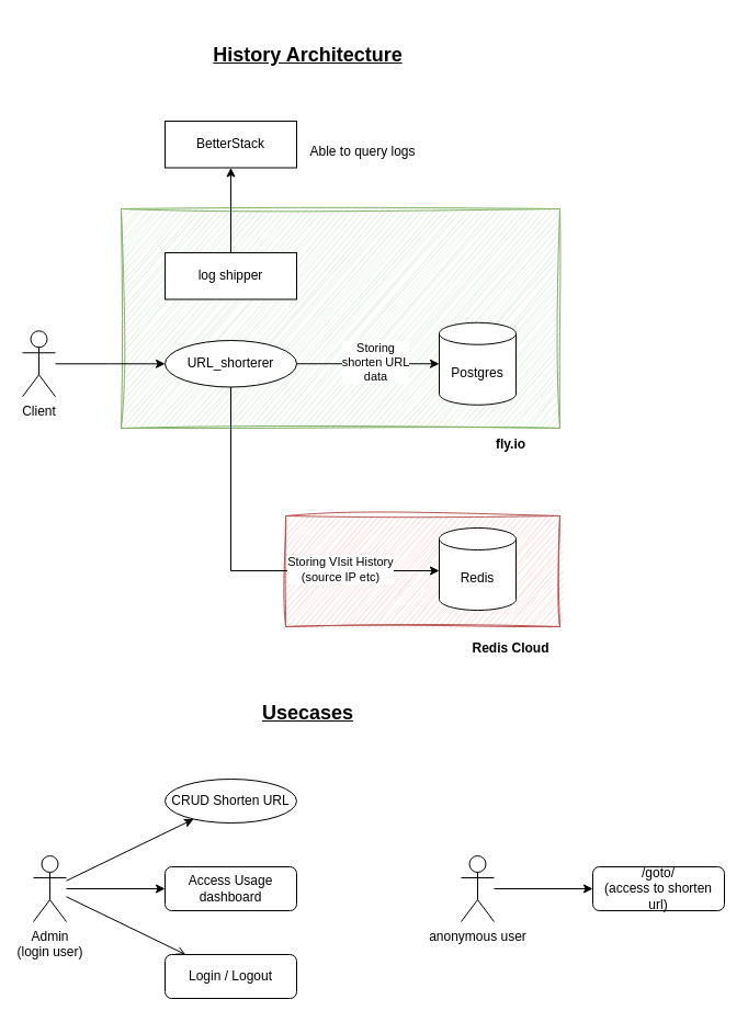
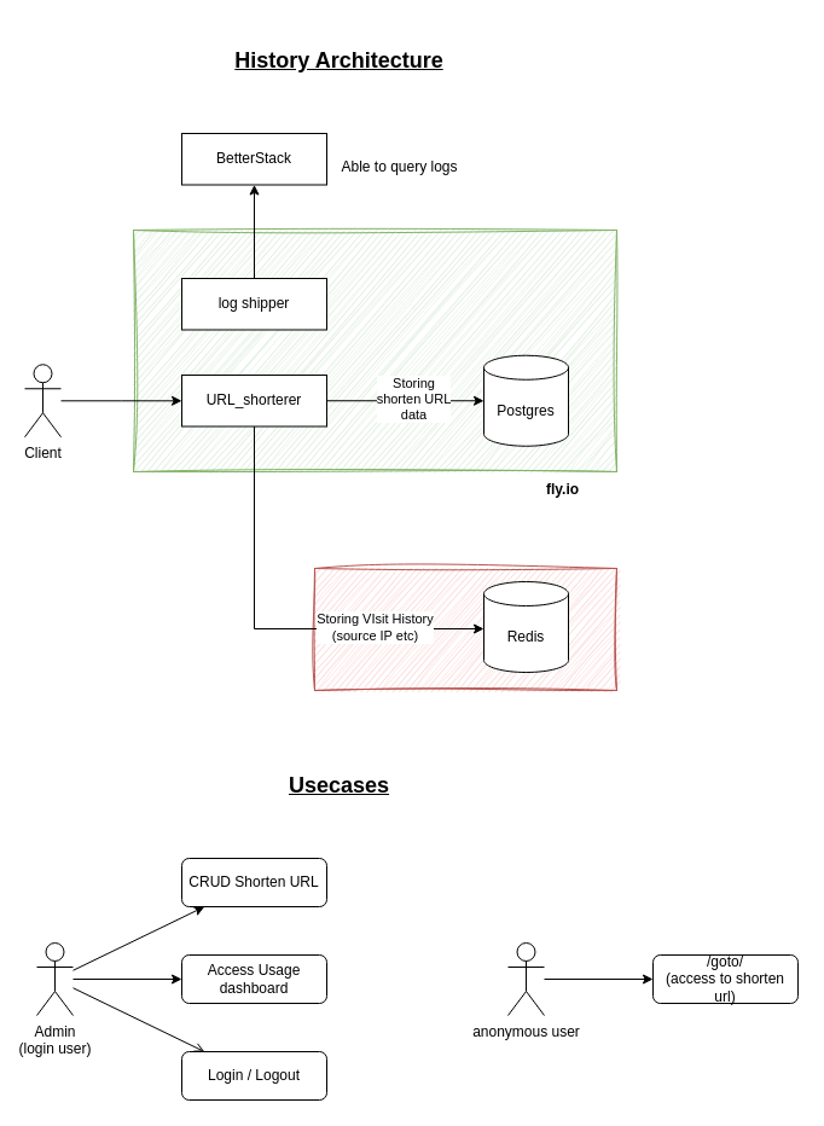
  <mxCell id="0" />
  <mxCell id="1" parent="0" />
  <mxCell id="2" value="" style="rounded=0;whiteSpace=wrap;html=1;fillColor=#f8cecc;strokeColor=#b85450;sketch=1;curveFitting=1;jiggle=2;" vertex="1" parent="1"><mxGeometry x="260" y="470" width="250" height="101" as="geometry" /></mxCell>
  <mxCell id="3" value="" style="rounded=0;whiteSpace=wrap;html=1;fillColor=#d5e8d4;strokeColor=#82b366;sketch=1;curveFitting=1;jiggle=2;" vertex="1" parent="1"><mxGeometry x="110" y="190" width="400" height="200" as="geometry" /></mxCell>
  <mxCell id="4" style="edgeStyle=orthogonalEdgeStyle;rounded=0;orthogonalLoop=1;jettySize=auto;html=1;" edge="1" parent="1" source="6" target="7"><mxGeometry relative="1" as="geometry"><Array as="points"><mxPoint x="210" y="520" /></Array></mxGeometry></mxCell>
  <mxCell id="5" value="Storing VIsit History&lt;br&gt;(source IP etc)" style="edgeLabel;html=1;align=center;verticalAlign=middle;resizable=0;points=[];" vertex="1" connectable="0" parent="4"><mxGeometry x="0.493" y="2" relative="1" as="geometry"><mxPoint as="offset" /></mxGeometry></mxCell>
- <mxCell id="6" value="URL_shorterer" style="ellipse;whiteSpace=wrap;html=1;" vertex="1" parent="1"><mxGeometry x="150" y="310" width="120" height="42.5" as="geometry" /></mxCell>
+ <mxCell id="6" value="URL_shorterer" style="rounded=0;whiteSpace=wrap;html=1;" vertex="1" parent="1"><mxGeometry x="150" y="310" width="120" height="42.5" as="geometry" /></mxCell>
  <mxCell id="7" value="Redis" style="shape=cylinder3;whiteSpace=wrap;html=1;boundedLbl=1;backgroundOutline=1;size=10;" vertex="1" parent="1"><mxGeometry x="400" y="481" width="70" height="75" as="geometry" /></mxCell>
  <mxCell id="8" value="Postgres" style="shape=cylinder3;whiteSpace=wrap;html=1;boundedLbl=1;backgroundOutline=1;size=10;" vertex="1" parent="1"><mxGeometry x="400" y="293.75" width="70" height="75" as="geometry" /></mxCell>
  <mxCell id="9" style="edgeStyle=orthogonalEdgeStyle;rounded=0;orthogonalLoop=1;jettySize=auto;html=1;" edge="1" parent="1" source="10" target="6"><mxGeometry relative="1" as="geometry" /></mxCell>
  <mxCell id="10" value="Client" style="shape=umlActor;verticalLabelPosition=bottom;verticalAlign=top;html=1;outlineConnect=0;" vertex="1" parent="1"><mxGeometry x="20" y="301.25" width="30" height="60" as="geometry" /></mxCell>
  <mxCell id="11" value="" style="endArrow=classic;html=1;rounded=0;" edge="1" parent="1" source="6" target="8"><mxGeometry width="50" height="50" relative="1" as="geometry"><mxPoint x="280" y="290" as="sourcePoint" /><mxPoint x="330" y="240" as="targetPoint" /></mxGeometry></mxCell>
  <mxCell id="12" value="Storing&lt;br&gt;shorten URL&lt;br&gt;data" style="edgeLabel;html=1;align=center;verticalAlign=middle;resizable=0;points=[];" vertex="1" connectable="0" parent="11"><mxGeometry x="0.133" y="2" relative="1" as="geometry"><mxPoint x="-3" as="offset" /></mxGeometry></mxCell>
- <mxCell id="13" value="&lt;b&gt;Redis Cloud&lt;/b&gt;" style="text;html=1;align=center;verticalAlign=middle;resizable=0;points=[];autosize=1;strokeColor=none;fillColor=none;" vertex="1" parent="1"><mxGeometry x="420" y="576" width="90" height="30" as="geometry" /></mxCell>
  <mxCell id="14" value="&lt;b&gt;fly.io&lt;/b&gt;" style="text;html=1;align=center;verticalAlign=middle;resizable=0;points=[];autosize=1;strokeColor=none;fillColor=none;" vertex="1" parent="1"><mxGeometry x="440" y="390" width="50" height="30" as="geometry" /></mxCell>
  <mxCell id="15" value="log shipper" style="rounded=0;whiteSpace=wrap;html=1;" vertex="1" parent="1"><mxGeometry x="150" y="230" width="120" height="42.5" as="geometry" /></mxCell>
  <mxCell id="16" value="BetterStack" style="rounded=0;whiteSpace=wrap;html=1;" vertex="1" parent="1"><mxGeometry x="150" y="110" width="120" height="42.5" as="geometry" /></mxCell>
  <mxCell id="17" value="" style="endArrow=classic;html=1;rounded=0;" edge="1" parent="1" source="15" target="16"><mxGeometry width="50" height="50" relative="1" as="geometry"><mxPoint x="20" y="220" as="sourcePoint" /><mxPoint x="70" y="170" as="targetPoint" /></mxGeometry></mxCell>
  <mxCell id="18" value="Able to query logs" style="text;html=1;align=center;verticalAlign=middle;resizable=0;points=[];autosize=1;strokeColor=none;fillColor=none;" vertex="1" parent="1"><mxGeometry x="270" y="122.5" width="120" height="30" as="geometry" /></mxCell>
  <mxCell id="19" value="Admin&lt;br&gt;(login user)" style="shape=umlActor;verticalLabelPosition=bottom;verticalAlign=top;html=1;outlineConnect=0;" vertex="1" parent="1"><mxGeometry x="30" y="780" width="30" height="60" as="geometry" /></mxCell>
  <mxCell id="20" value="&lt;h2&gt;&lt;u&gt;History Architecture&lt;/u&gt;&lt;/h2&gt;" style="text;html=1;align=center;verticalAlign=middle;resizable=0;points=[];autosize=1;strokeColor=none;fillColor=none;" vertex="1" parent="1"><mxGeometry x="190" y="20" width="180" height="60" as="geometry" /></mxCell>
  <mxCell id="21" value="&lt;h2&gt;&lt;u&gt;Usecases&lt;/u&gt;&lt;/h2&gt;" style="text;html=1;align=center;verticalAlign=middle;resizable=0;points=[];autosize=1;strokeColor=none;fillColor=none;" vertex="1" parent="1"><mxGeometry x="225" y="620" width="110" height="60" as="geometry" /></mxCell>
- <mxCell id="22" value="CRUD Shorten URL" style="ellipse;whiteSpace=wrap;html=1;" vertex="1" parent="1"><mxGeometry x="150" y="710" width="120" height="40" as="geometry" /></mxCell>
+ <mxCell id="22" value="CRUD Shorten URL" style="rounded=1;whiteSpace=wrap;html=1;" vertex="1" parent="1"><mxGeometry x="150" y="710" width="120" height="40" as="geometry" /></mxCell>
  <mxCell id="23" value="Access Usage dashboard" style="rounded=1;whiteSpace=wrap;html=1;" vertex="1" parent="1"><mxGeometry x="150" y="790" width="120" height="40" as="geometry" /></mxCell>
  <mxCell id="24" value="Login / Logout" style="rounded=1;whiteSpace=wrap;html=1;" vertex="1" parent="1"><mxGeometry x="150" y="870" width="120" height="40" as="geometry" /></mxCell>
  <mxCell id="25" value="/goto/&lt;br&gt;(access to shorten url)" style="rounded=1;whiteSpace=wrap;html=1;" vertex="1" parent="1"><mxGeometry x="540" y="790" width="120" height="40" as="geometry" /></mxCell>
  <mxCell id="26" value="anonymous user" style="shape=umlActor;verticalLabelPosition=bottom;verticalAlign=top;html=1;outlineConnect=0;" vertex="1" parent="1"><mxGeometry x="420" y="780" width="30" height="60" as="geometry" /></mxCell>
  <mxCell id="27" value="" style="endArrow=classic;html=1;rounded=0;" edge="1" parent="1" source="19" target="22"><mxGeometry width="50" height="50" relative="1" as="geometry"><mxPoint x="60" y="760" as="sourcePoint" /><mxPoint x="110" y="710" as="targetPoint" /></mxGeometry></mxCell>
  <mxCell id="28" value="" style="endArrow=classic;html=1;rounded=0;" edge="1" parent="1" source="19" target="23"><mxGeometry width="50" height="50" relative="1" as="geometry"><mxPoint x="60" y="760" as="sourcePoint" /><mxPoint x="110" y="710" as="targetPoint" /></mxGeometry></mxCell>
  <mxCell id="29" value="" style="endArrow=open;html=1;rounded=0;" edge="1" parent="1" source="19" target="24"><mxGeometry width="50" height="50" relative="1" as="geometry"><mxPoint x="60" y="760" as="sourcePoint" /><mxPoint x="110" y="710" as="targetPoint" /></mxGeometry></mxCell>
  <mxCell id="30" value="" style="endArrow=classic;html=1;rounded=0;" edge="1" parent="1" source="26" target="25"><mxGeometry width="50" height="50" relative="1" as="geometry"><mxPoint x="60" y="760" as="sourcePoint" /><mxPoint x="110" y="710" as="targetPoint" /></mxGeometry></mxCell>
